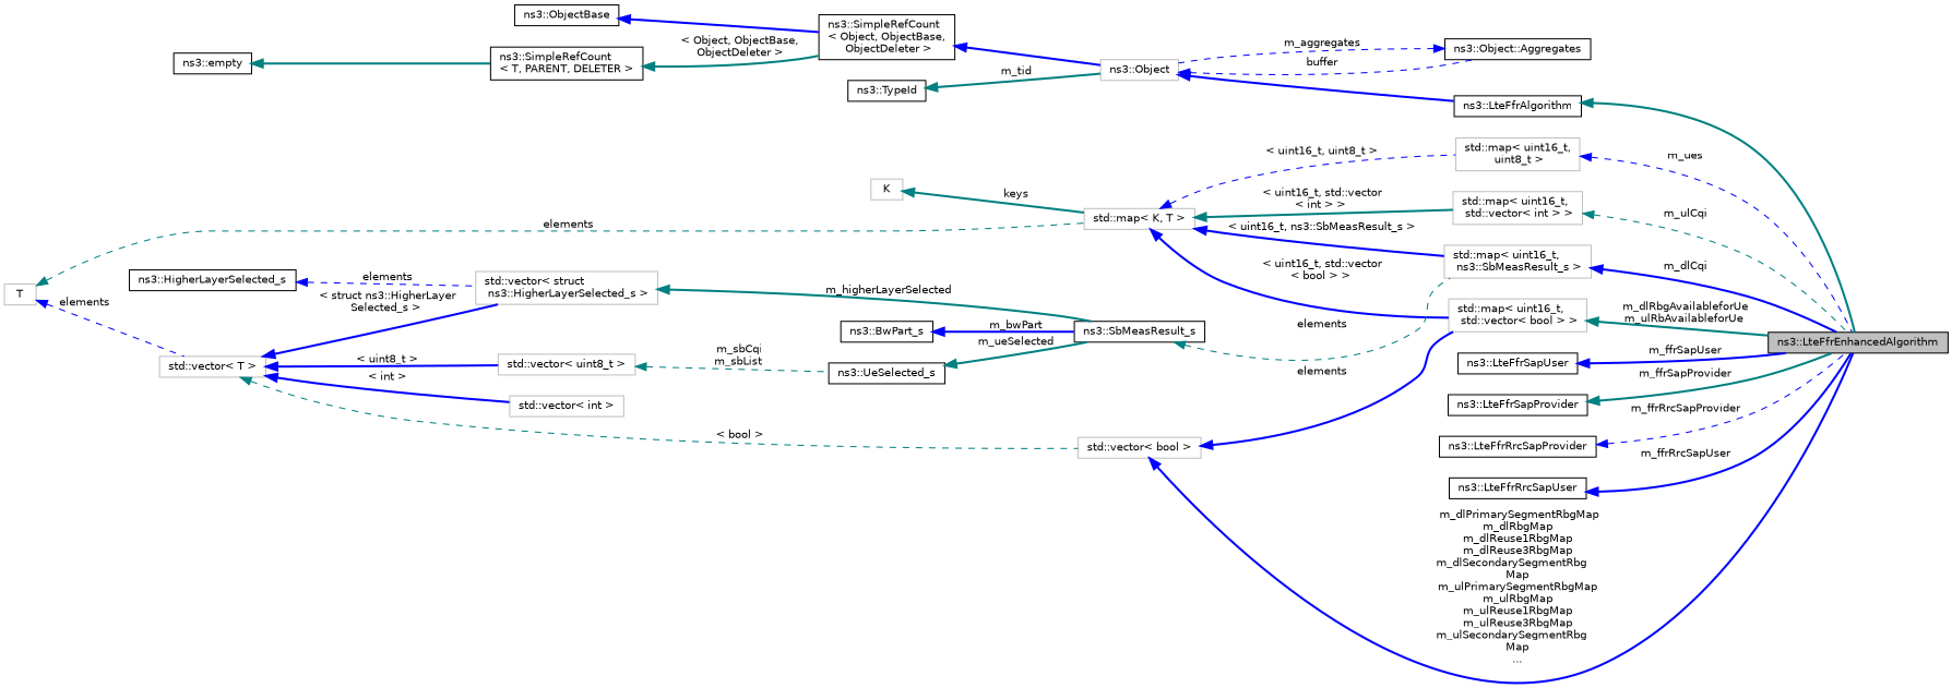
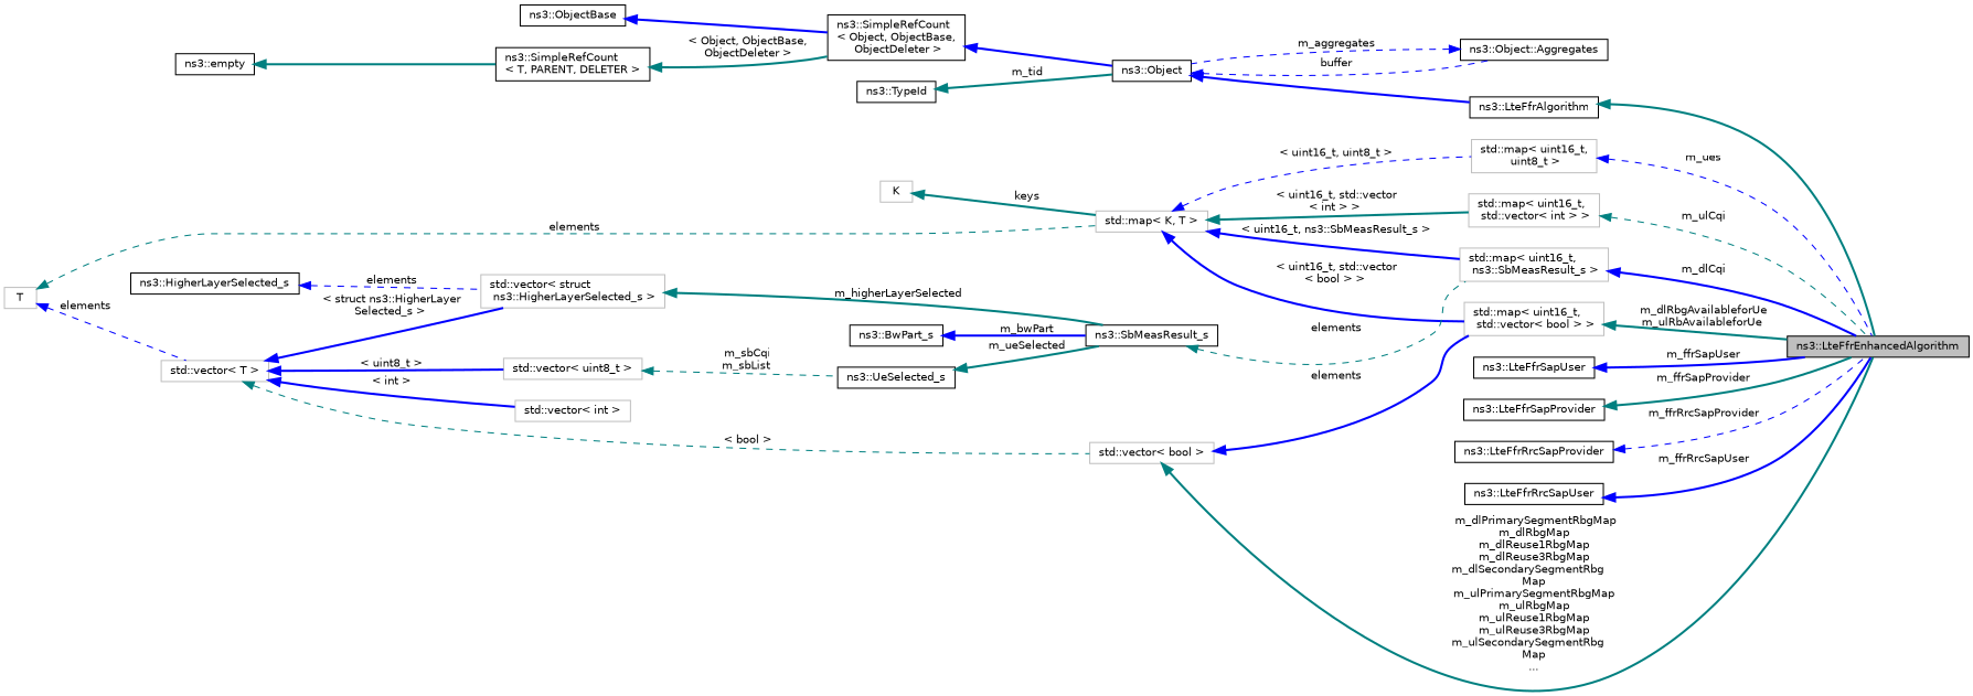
  digraph {
    rankdir=LR
    node [color=black fillcolor=white fontname=Helvetica fontsize=10 shape=record style=filled]
    edge [color=blue dir=back fontname=Helvetica fontsize=10 labelfontname=Helvetica labelfontsize=10 style=bold]
    n1 [fillcolor=grey75 fontcolor=black height=0.2 label="ns3::LteFfrEnhancedAlgorithm" width=0.4]
    n2 [height=0.2 label="ns3::LteFfrAlgorithm" width=0.4]
-   n3 [color=grey75 height=0.2 label="ns3::Object" width=0.4]
+   n3 [height=0.2 label="ns3::Object" width=0.4]
    n4 [height=0.2 label="ns3::Object::Aggregates" width=0.4]
    n5 [height=0.2 label="ns3::SimpleRefCount\l\< Object, ObjectBase,\l ObjectDeleter \>" width=0.4]
    n6 [height=0.2 label="ns3::ObjectBase" width=0.4]
    n7 [height=0.2 label="ns3::SimpleRefCount\l\< T, PARENT, DELETER \>" width=0.4]
    n8 [height=0.2 label="ns3::empty" width=0.4]
    n9 [height=0.2 label="ns3::TypeId" width=0.4]
    n10 [color=grey75 height=0.2 label="std::map\< uint16_t,\l uint8_t \>" width=0.4]
    n11 [color=grey75 height=0.2 label="std::map\< K, T \>" width=0.4]
    n12 [color=grey75 height=0.2 label="std::map\< uint16_t,\l std::vector\< bool \> \>" width=0.4]
    n13 [color=grey75 height=0.2 label="std::map\< uint16_t,\l ns3::SbMeasResult_s \>" width=0.4]
    n14 [color=grey75 height=0.2 label="std::map\< uint16_t,\l std::vector\< int \> \>" width=0.4]
    n15 [color=grey75 height=0.2 label=K width=0.4]
    n16 [color=grey75 height=0.2 label=T width=0.4]
    n17 [color=grey75 height=0.2 label="std::vector\< T \>" width=0.4]
    n18 [color=grey75 height=0.2 label="std::vector\< bool \>" width=0.4]
    n19 [color=grey75 height=0.2 label="std::vector\< uint8_t \>" width=0.4]
    n20 [color=grey75 height=0.2 label="std::vector\< struct\l ns3::HigherLayerSelected_s \>" width=0.4]
    n21 [color=grey75 height=0.2 label="std::vector\< int \>" width=0.4]
    n22 [height=0.2 label="ns3::LteFfrSapUser" width=0.4]
    n23 [height=0.2 label="ns3::UeSelected_s" width=0.4]
    n24 [height=0.2 label="ns3::SbMeasResult_s" width=0.4]
    n25 [height=0.2 label="ns3::LteFfrSapProvider" width=0.4]
    n26 [height=0.2 label="ns3::HigherLayerSelected_s" width=0.4]
    n27 [height=0.2 label="ns3::BwPart_s" width=0.4]
    n28 [height=0.2 label="ns3::LteFfrRrcSapProvider" width=0.4]
    n29 [height=0.2 label="ns3::LteFfrRrcSapUser" width=0.4]
    n2 -> n1 [color=teal]
    n3 -> n2
    n3 -> n4 [label=" buffer" style=dashed]
    n4 -> n3 [label=" m_aggregates" style=dashed]
    n5 -> n3
    n6 -> n5
    n7 -> n5 [color=teal label=" \< Object, ObjectBase,\l ObjectDeleter \>"]
    n8 -> n7 [color=teal]
    n9 -> n3 [color=teal label=" m_tid"]
    n10 -> n1 [label=" m_ues" style=dashed]
    n11 -> n10 [label=" \< uint16_t, uint8_t \>" style=dashed]
    n11 -> n12 [label=" \< uint16_t, std::vector\l\< bool \> \>"]
    n11 -> n13 [label=" \< uint16_t, ns3::SbMeasResult_s \>"]
    n11 -> n14 [color=teal label=" \< uint16_t, std::vector\l\< int \> \>"]
    n12 -> n1 [color=teal label=" m_dlRbgAvailableforUe\nm_ulRbAvailableforUe"]
    n13 -> n1 [label=" m_dlCqi"]
    n14 -> n1 [color=teal label=" m_ulCqi" style=dashed]
    n15 -> n11 [color=teal label=" keys"]
    n16 -> n11 [color=teal label=" elements" style=dashed]
    n16 -> n17 [label=" elements" style=dashed]
    n17 -> n18 [color=teal label=" \< bool \>" style=dashed]
    n17 -> n19 [label=" \< uint8_t \>"]
    n17 -> n20 [label=" \< struct ns3::HigherLayer\lSelected_s \>"]
    n17 -> n21 [label=" \< int \>"]
-   n18 -> n1 [label=" m_dlPrimarySegmentRbgMap\nm_dlRbgMap\nm_dlReuse1RbgMap\nm_dlReuse3RbgMap\nm_dlSecondarySegmentRbg\lMap\nm_ulPrimarySegmentRbgMap\nm_ulRbgMap\nm_ulReuse1RbgMap\nm_ulReuse3RbgMap\nm_ulSecondarySegmentRbg\lMap\n..."]
+   n18 -> n1 [color=teal label=" m_dlPrimarySegmentRbgMap\nm_dlRbgMap\nm_dlReuse1RbgMap\nm_dlReuse3RbgMap\nm_dlSecondarySegmentRbg\lMap\nm_ulPrimarySegmentRbgMap\nm_ulRbgMap\nm_ulReuse1RbgMap\nm_ulReuse3RbgMap\nm_ulSecondarySegmentRbg\lMap\n..."]
    n18 -> n12 [label=" elements"]
    n19 -> n23 [color=teal label=" m_sbCqi\nm_sbList" style=dashed]
    n20 -> n24 [color=teal label=" m_higherLayerSelected"]
    n22 -> n1 [label=" m_ffrSapUser"]
    n23 -> n24 [color=teal label=" m_ueSelected"]
    n24 -> n13 [color=teal label=" elements" style=dashed]
    n25 -> n1 [color=teal label=" m_ffrSapProvider"]
    n26 -> n20 [label=" elements" style=dashed]
    n27 -> n24 [label=" m_bwPart"]
    n28 -> n1 [label=" m_ffrRrcSapProvider" style=dashed]
    n29 -> n1 [label=" m_ffrRrcSapUser"]
  }
